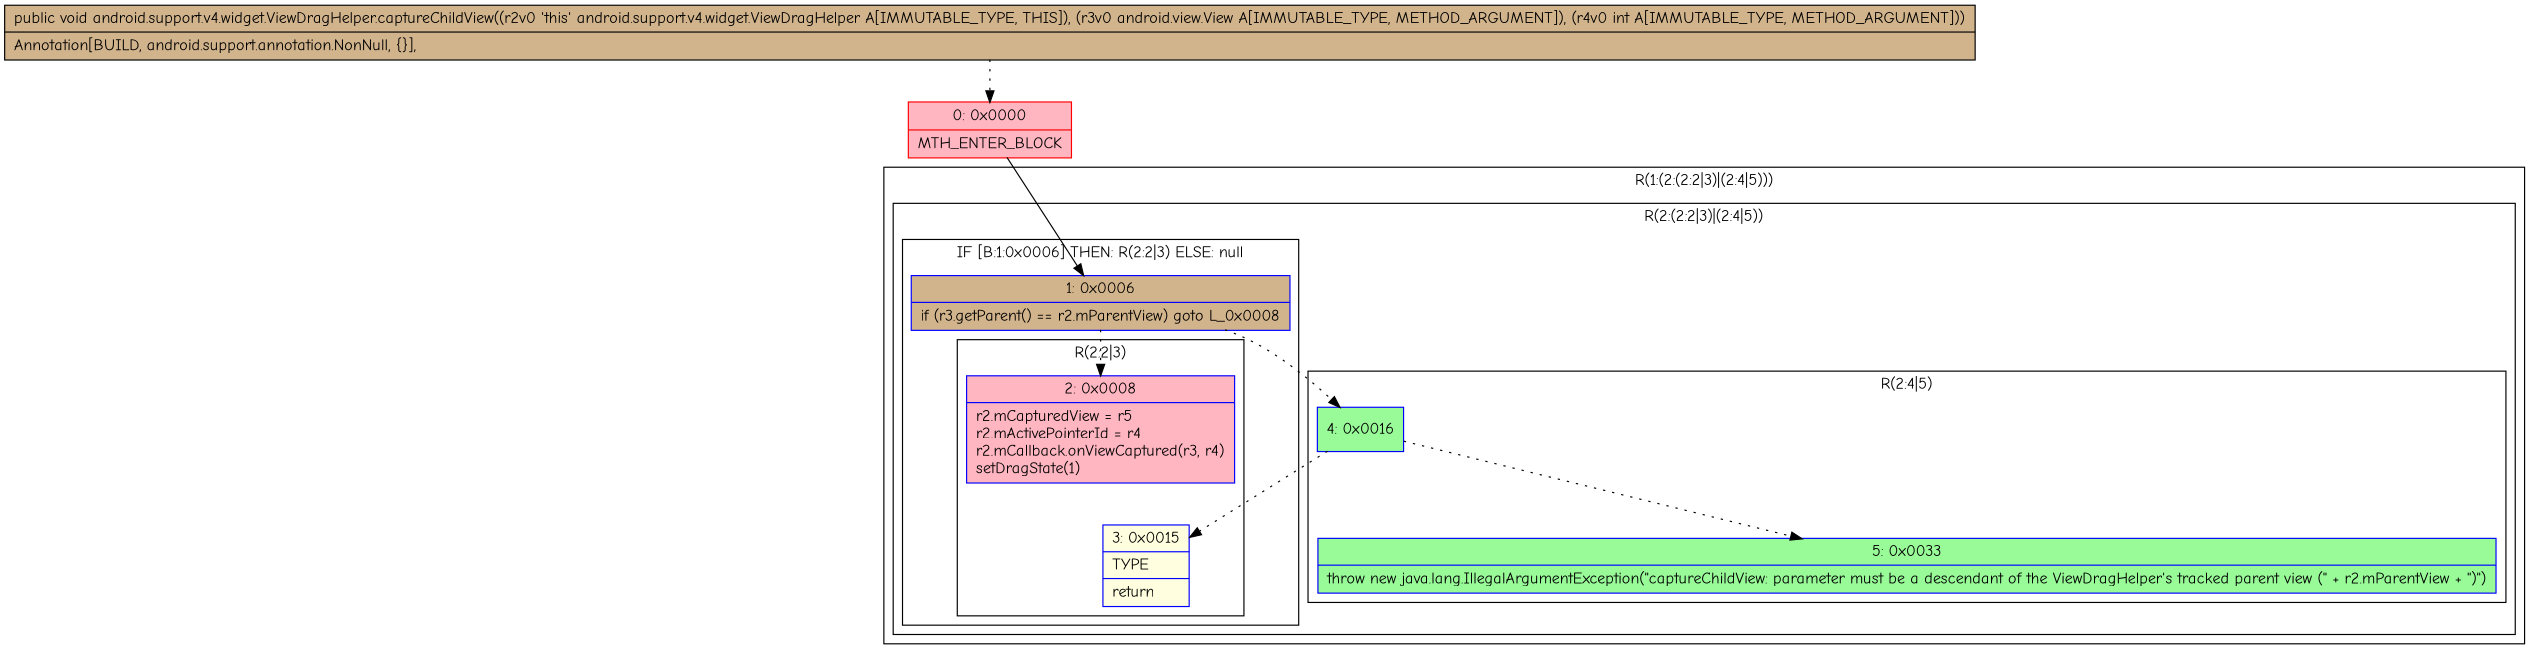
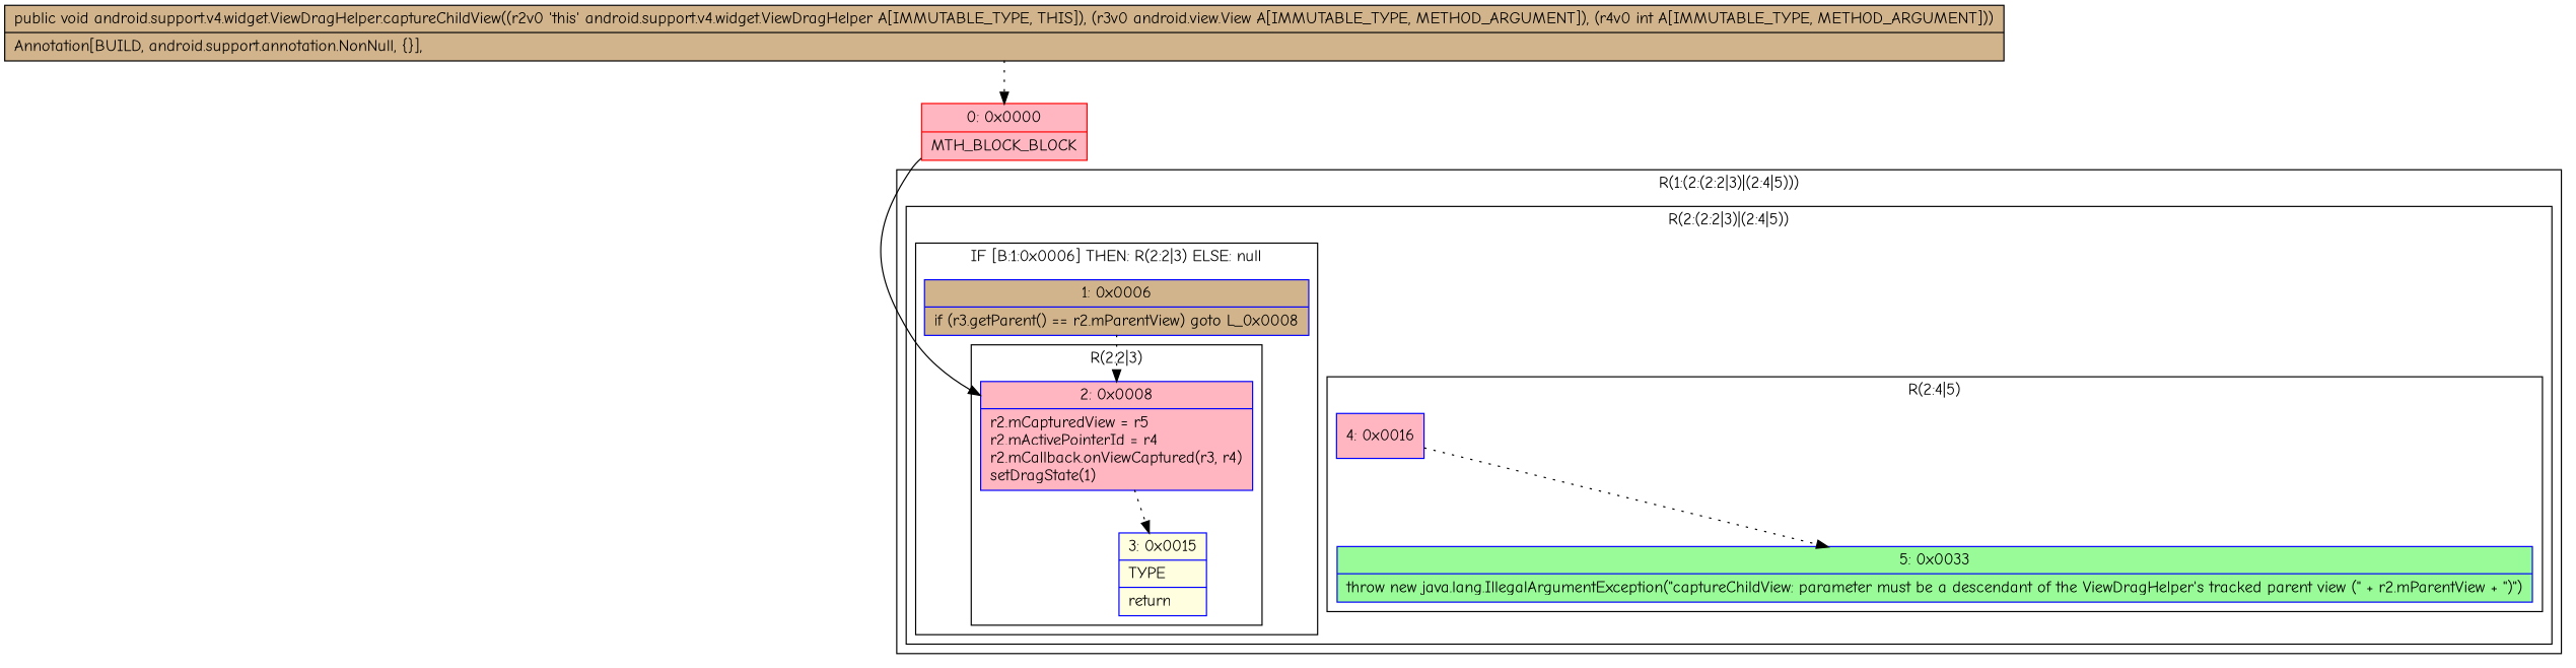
  digraph {
    fontname="Comic Neue"
    node [color=blue fillcolor=lightpink fontname="Comic Neue" shape=record style=filled]
    edge [fontname="Comic Neue" style=dotted]
    n1 [label="{2\:\ 0x0008|r2.mCapturedView = r5\lr2.mActivePointerId = r4\lr2.mCallback.onViewCaptured(r3, r4)\lsetDragState(1)\l}"]
    n2 [fillcolor=lightyellow label="{3\:\ 0x0015|TYPE\l|return\l}"]
    n3 [fillcolor=tan label="{1\:\ 0x0006|if (r3.getParent() == r2.mParentView) goto L_0x0008\l}"]
-   n4 [fillcolor=palegreen label="{4\:\ 0x0016}"]
+   n4 [label="{4\:\ 0x0016}"]
    n5 [fillcolor=palegreen label="{5\:\ 0x0033|throw new java.lang.IllegalArgumentException(\"captureChildView: parameter must be a descendant of the ViewDragHelper's tracked parent view (\" + r2.mParentView + \")\")\l}"]
-   n6 [color=red label="{0\:\ 0x0000|MTH_ENTER_BLOCK\l}"]
+   n6 [color=red label="{0\:\ 0x0000|MTH_BLOCK_BLOCK\l}"]
    n7 [fillcolor=tan label="{public void android.support.v4.widget.ViewDragHelper.captureChildView((r2v0 'this' android.support.v4.widget.ViewDragHelper A[IMMUTABLE_TYPE, THIS]), (r3v0 android.view.View A[IMMUTABLE_TYPE, METHOD_ARGUMENT]), (r4v0 int A[IMMUTABLE_TYPE, METHOD_ARGUMENT]))  | Annotation[BUILD, android.support.annotation.NonNull, \{\}], \l}" color=""]
    subgraph cluster_1 {
      label="R(1:(2:(2:2|3)|(2:4|5)))"
      subgraph cluster_2 {
        label="R(2:(2:2|3)|(2:4|5))"
        subgraph cluster_3 {
          label="IF [B:1:0x0006] THEN: R(2:2|3) ELSE: null"
          n3
          subgraph cluster_4 {
            label="R(2:2|3)"
            n1
            n2
          }
        }
        subgraph cluster_5 {
          label="R(2:4|5)"
          n4
          n5
        }
      }
    }
-   n4 -> n2
+   n1 -> n2
    n3 -> n1
-   n3 -> n4
    n4 -> n5
-   n6 -> n3 [style=solid]
+   n6 -> n1 [style=solid]
    n7 -> n6
  }
